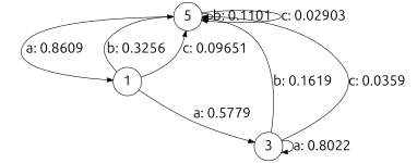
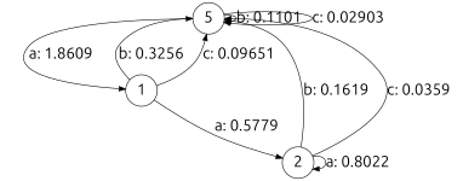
  digraph {
    fontname=Ubuntu
    node [fontname=Ubuntu fontsize=24 shape=circle]
    edge [fontname=Ubuntu fontsize=24]
    n1 [label=5]
    1
-   2 [label=3]
+   2
    n1 -> n1 [label="b: 0.1101   "]
    n1 -> n1 [label="c: 0.02903  "]
-   n1 -> 1 [label="a: 0.8609   "]
+   n1 -> 1 [label="a: 1.8609   "]
    1 -> n1 [label="b: 0.3256   "]
    1 -> n1 [label="c: 0.09651  "]
    1 -> 2 [label="a: 0.5779   "]
    2 -> n1 [label="b: 0.1619   "]
    2 -> n1 [label="c: 0.0359   "]
    2 -> 2 [label="a: 0.8022   "]
  }
